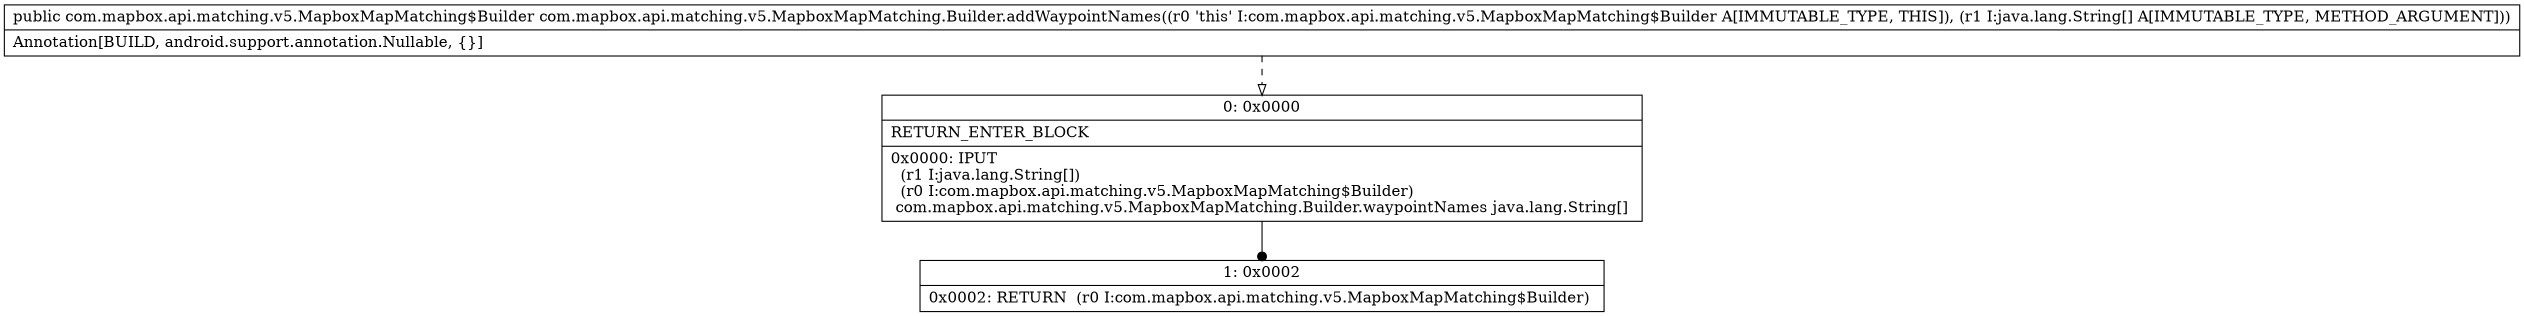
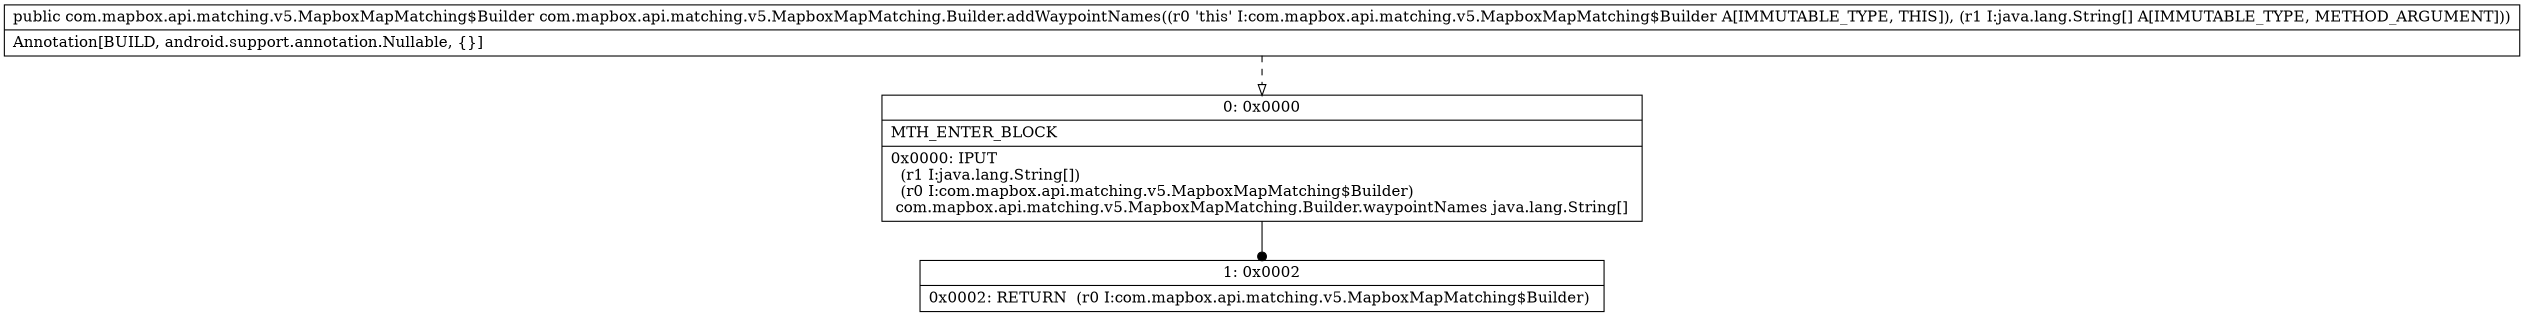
  digraph {
    node [shape=record]
    edge [color=black]
-   n1 [label="{0\:\ 0x0000|RETURN_ENTER_BLOCK\l|0x0000: IPUT  \l  (r1 I:java.lang.String[])\l  (r0 I:com.mapbox.api.matching.v5.MapboxMapMatching$Builder)\l com.mapbox.api.matching.v5.MapboxMapMatching.Builder.waypointNames java.lang.String[] \l}"]
+   n1 [label="{0\:\ 0x0000|MTH_ENTER_BLOCK\l|0x0000: IPUT  \l  (r1 I:java.lang.String[])\l  (r0 I:com.mapbox.api.matching.v5.MapboxMapMatching$Builder)\l com.mapbox.api.matching.v5.MapboxMapMatching.Builder.waypointNames java.lang.String[] \l}"]
    n2 [label="{1\:\ 0x0002|0x0002: RETURN  (r0 I:com.mapbox.api.matching.v5.MapboxMapMatching$Builder) \l}"]
    n3 [label="{public com.mapbox.api.matching.v5.MapboxMapMatching$Builder com.mapbox.api.matching.v5.MapboxMapMatching.Builder.addWaypointNames((r0 'this' I:com.mapbox.api.matching.v5.MapboxMapMatching$Builder A[IMMUTABLE_TYPE, THIS]), (r1 I:java.lang.String[] A[IMMUTABLE_TYPE, METHOD_ARGUMENT]))  | Annotation[BUILD, android.support.annotation.Nullable, \{\}]\l}"]
    n1 -> n2 [style=solid arrowhead=dot]
    n3 -> n1 [style=dashed arrowhead=onormal]
  }
